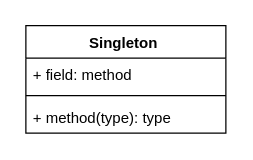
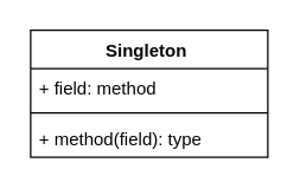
  <mxCell id="0" />
  <mxCell id="1" parent="0" />
  <mxCell id="2" value="Singleton " style="swimlane;fontStyle=1;align=center;verticalAlign=top;childLayout=stackLayout;horizontal=1;startSize=26;horizontalStack=0;resizeParent=1;resizeParentMax=0;resizeLast=0;collapsible=1;marginBottom=0;" vertex="1" parent="1"><mxGeometry x="20" y="20" width="160" height="86" as="geometry" /></mxCell>
  <mxCell id="3" value="+ field: method" style="text;strokeColor=none;fillColor=none;align=left;verticalAlign=top;spacingLeft=4;spacingRight=4;overflow=hidden;rotatable=0;points=[[0,0.5],[1,0.5]];portConstraint=eastwest;" vertex="1" parent="2"><mxGeometry y="26" width="160" height="26" as="geometry" /></mxCell>
  <mxCell id="4" value="" style="line;strokeWidth=1;fillColor=none;align=left;verticalAlign=middle;spacingTop=-1;spacingLeft=3;spacingRight=3;rotatable=0;labelPosition=right;points=[];portConstraint=eastwest;" vertex="1" parent="2"><mxGeometry y="52" width="160" height="8" as="geometry" /></mxCell>
- <mxCell id="5" value="+ method(type): type" style="text;strokeColor=none;fillColor=none;align=left;verticalAlign=top;spacingLeft=4;spacingRight=4;overflow=hidden;rotatable=0;points=[[0,0.5],[1,0.5]];portConstraint=eastwest;" vertex="1" parent="2"><mxGeometry y="60" width="160" height="26" as="geometry" /></mxCell>
+ <mxCell id="5" value="+ method(field): type" style="text;strokeColor=none;fillColor=none;align=left;verticalAlign=top;spacingLeft=4;spacingRight=4;overflow=hidden;rotatable=0;points=[[0,0.5],[1,0.5]];portConstraint=eastwest;" vertex="1" parent="2"><mxGeometry y="60" width="160" height="26" as="geometry" /></mxCell>
